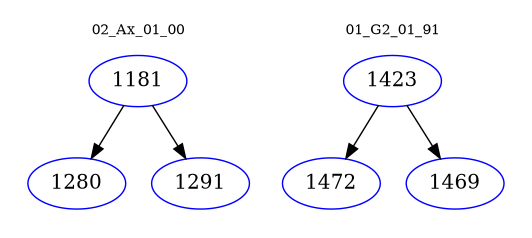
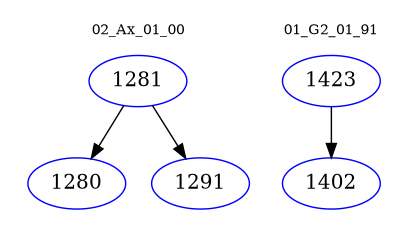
  digraph {
    node [color=blue]
    edge [color=black]
-   n1 [label=1181]
+   n1 [label=1281]
    n2 [label=1280]
    n3 [label=1291]
    n4 [label=1423]
-   n5 [label=1472]
-   n6 [label=1469]
+   n5 [label=1402]
    subgraph cluster_1 {
      color=white
      fontsize=10
      label="02_Ax_01_00"
      n1
      n2
      n3
    }
    subgraph cluster_2 {
      color=white
      fontsize=10
      label="01_G2_01_91"
      n4
      n5
-     n6
    }
    n1 -> n2
    n1 -> n3
    n4 -> n5
-   n4 -> n6
  }
